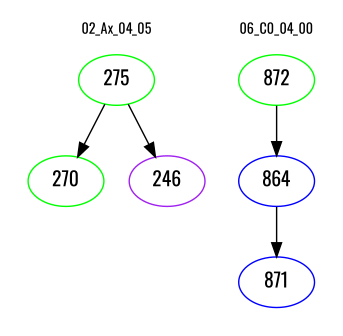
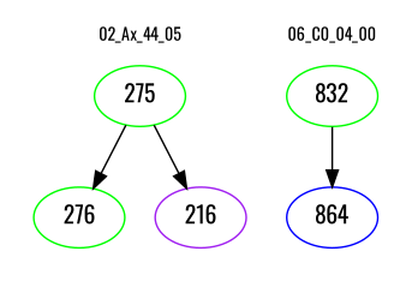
  digraph {
    fontname=Oswald
    node [color=green fontname=Oswald]
    edge [color=black fontname=Oswald]
    n1 [label=275]
-   n2 [label=270]
-   n3 [color=purple label=246]
+   n2 [label=276]
+   n3 [color=purple label=216]
    n4 [color=blue label=864]
-   n5 [color=blue label=871]
-   n6 [label=872]
+   n6 [label=832]
    subgraph cluster_1 {
      color=white
      fontsize=10
-     label="02_Ax_04_05"
+     label="02_Ax_44_05"
      n1
      n2
      n3
    }
    subgraph cluster_2 {
      color=white
      fontsize=10
      label="06_C0_04_00"
      n4
-     n5
      n6
    }
    n1 -> n2
    n1 -> n3
-   n4 -> n5
    n6 -> n4
  }
